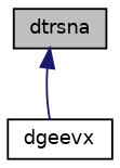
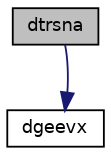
  digraph {
    rankdir=TB
    node [color=black fontname=Helvetica fontsize=10 shape=record style=filled]
    n1 [fillcolor=grey75 fontcolor=black height=0.2 label=dtrsna width=0.4]
    n2 [fillcolor=white height=0.2 label=dgeevx width=0.4]
-   n1 -> n2 [color=midnightblue dir=back fontname=Helvetica fontsize=10 labelfontname=Helvetica labelfontsize=10 style=solid]
+   n2 -> n1 [color=midnightblue dir=back fontname=Helvetica fontsize=10 labelfontname=Helvetica labelfontsize=10 style=solid]
  }
